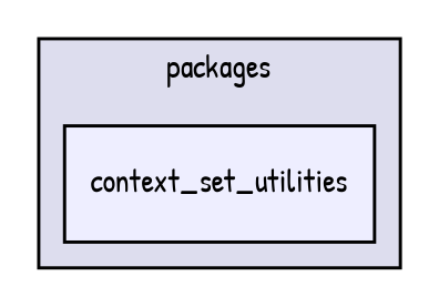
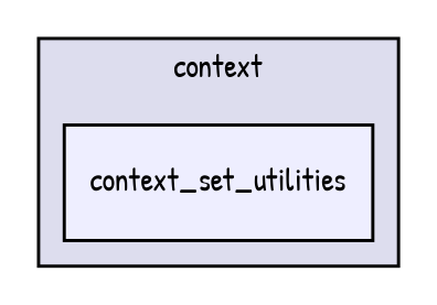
  digraph {
    compound=true
    rankdir=LR
    fontname="Patrick Hand"
    n1 [fillcolor="#eeeeff" fontname="Patrick Hand" fontsize=10 label=context_set_utilities pencolor=black shape=box style=filled]
    subgraph cluster_1 {
      bgcolor="#ddddee"
      fontsize=10
-     label=packages
+     label=context
      pencolor=black
      n1
    }
  }
